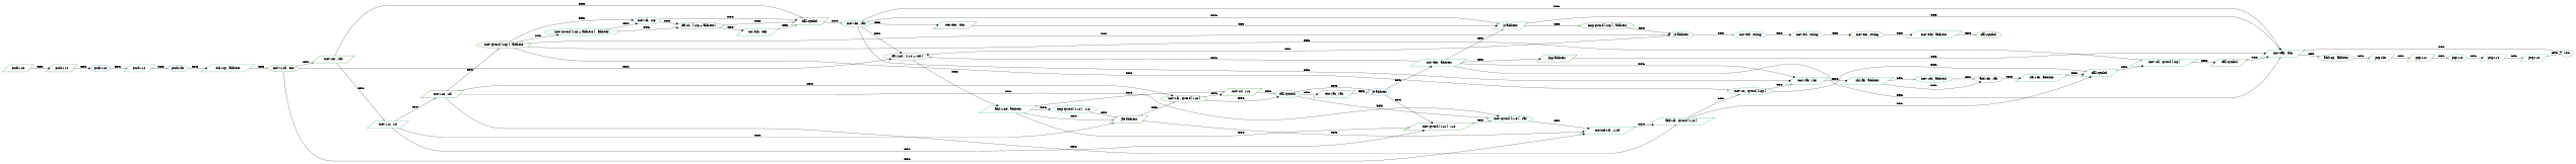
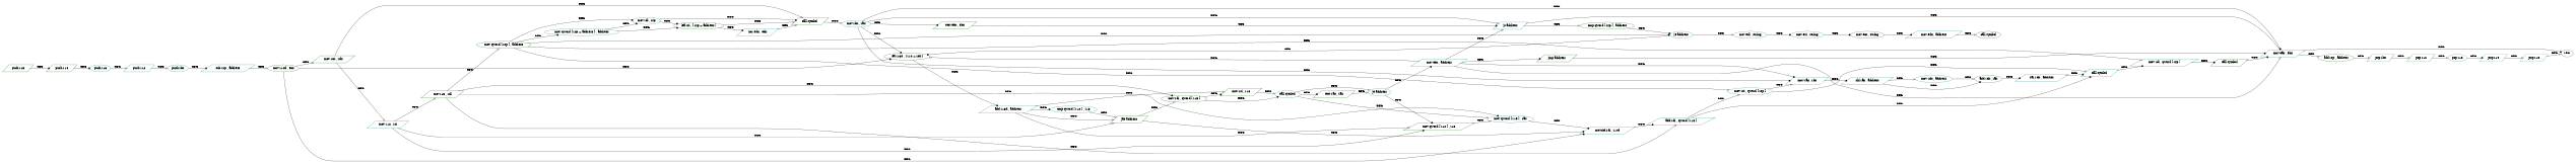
  digraph {
    rankdir=LR
    node [color=teal shape=parallelogram]
    edge [arrowhead=dot]
    n1 [color=darkgreen label="push r15"]
    n2 [color=darkgreen label="push r14"]
    n3 [label="push r13" shape=ellipse]
    n4 [label="push r12"]
    n5 [label="push rbx" shape=ellipse]
    n6 [label="sub rsp , address"]
    n7 [color=darkgreen label="mov r14d , ecx" shape=ellipse]
    n8 [color=darkgreen label="mov rcx , rdx"]
    n9 [color=darkgreen label="lea r13d , [ r14 + rbx ]" shape=ellipse]
    n10 [label="movsxd rdi , r14d"]
    n11 [label="mov r12 , rsi"]
    n12 [color=darkgreen label="call symbol"]
    n13 [label="add r13d , address"]
    n14 [label="add rdi , qword [ r15 ]"]
    n15 [color=darkgreen label="mov r15 , rdi"]
    n16 [color=darkgreen label="jae address"]
    n17 [color=darkgreen label="mov qword [ r12 ] , r13"]
    n18 [label="mov rbx , rax" shape=ellipse]
    n19 [color=darkgreen label="mov qword [ rsp ] , address" shape=ellipse]
    n20 [color=darkgreen label="mov rdi , qword [ r15 ]" shape=ellipse]
    n21 [label="mov qword [ r15 ] , rax" shape=ellipse]
    n22 [label="mov qword [ rsp + address ] , address" shape=ellipse]
    n23 [label="mov rdi , rsp" shape=ellipse]
    n24 [label="je address" shape=ellipse]
    n25 [label="mov rsi , qword [ rsp ]" shape=ellipse]
    n26 [label="mov rdi , qword [ rsp ]"]
    n27 [color=darkgreen label="mov rsi , r13"]
    n28 [label="call symbol" shape=ellipse]
    n29 [label="call symbol"]
    n30 [color=darkgreen label="lea rsi , [ rsp + address ]" shape=ellipse]
    n31 [label="mov edi , string" shape=ellipse]
    n32 [label="mov rax , rbx"]
    n33 [color=darkgreen label="call symbol"]
    n34 [label="xor edx , edx"]
    n35 [color=darkgreen label="test ebx , ebx"]
    n36 [label="js address"]
    n37 [label="mov eax , ebx"]
    n38 [color=darkgreen label="cmp qword [ rsp ] , address" shape=ellipse]
    n39 [color=darkgreen label="add rsp , address" shape=ellipse]
    n40 [color=darkgreen label=retn shape=ellipse]
    n41 [label="shl rax , address"]
    n42 [color=darkgreen label="pop rbx"]
    n43 [color=darkgreen label="pop r12"]
    n44 [label="pop r13" shape=ellipse]
    n45 [label="pop r14"]
    n46 [label="pop r15"]
    n47 [label="mov esi , string" shape=ellipse]
    n48 [color=darkgreen label="mov ecx , string" shape=ellipse]
    n49 [label="cmp qword [ r12 ] , r13" shape=ellipse]
    n50 [label="mov edx , address"]
    n51 [color=darkgreen label="call symbol" shape=ellipse]
    n52 [color=darkgreen label="test rax , rax"]
    n53 [label="je address" shape=ellipse]
    n54 [label="mov rdx , address" shape=ellipse]
    n55 [color=darkgreen label="add rdx , rax" shape=ellipse]
    n56 [label="sar rdx , address"]
    n57 [label="mov ebx , address"]
    n58 [color=darkgreen label="jmp address"]
    n1 -> n2 [label=CFG]
    n2 -> n3 [label=CFG]
    n3 -> n4 [arrowhead=onormal label=CFG]
    n4 -> n5 [arrowhead=onormal label=CFG]
    n5 -> n6 [label=CFG]
    n6 -> n7 [arrowhead=onormal label=CFG]
    n7 -> n8 [arrowhead=onormal label=CFG]
    n7 -> n9 [label=DFG]
    n7 -> n10 [label=DFG]
    n8 -> n11 [arrowhead=onormal label=CFG]
    n8 -> n12 [arrowhead=onormal label=DFG]
    n9 -> n13 [label=DFG]
    n10 -> n14 [label=DFG]
    n11 -> n15 [arrowhead=onormal label=CFG]
    n11 -> n16 [arrowhead=onormal label=DFG]
    n11 -> n17 [label=DFG]
    n12 -> n18 [arrowhead=onormal label=DFG]
    n13 -> n16 [arrowhead=onormal label=DFG]
    n13 -> n17 [arrowhead=onormal label=DFG]
    n13 -> n27 [arrowhead=onormal label=DFG]
    n13 -> n49 [label=DFG]
    n14 -> n25 [arrowhead=onormal label=CFG]
    n14 -> n29 [label=DFG]
    n15 -> n14 [arrowhead=onormal label=DFG]
    n15 -> n19 [arrowhead=onormal label=CFG]
    n15 -> n20 [label=DFG]
    n15 -> n21 [label=DFG]
    n16 -> n10 [label=CFG]
    n16 -> n20 [arrowhead=onormal label=DFG]
    n17 -> n21 [arrowhead=onormal label=CFG]
    n18 -> n9 [label=DFG]
    n18 -> n32 [label=DFG]
    n18 -> n35 [label=CFG]
    n18 -> n36 [arrowhead=onormal label=DFG]
    n18 -> n37 [label=DFG]
    n19 -> n22 [label=CFG]
    n19 -> n23 [label=DFG]
    n19 -> n24 [label=DFG]
    n19 -> n25 [arrowhead=onormal label=DFG]
    n19 -> n26 [arrowhead=onormal label=DFG]
    n20 -> n27 [label=CFG]
    n20 -> n28 [label=DFG]
    n21 -> n10 [label=CFG]
    n22 -> n23 [label=CFG]
    n22 -> n30 [label=DFG]
    n23 -> n12 [label=DFG]
    n23 -> n30 [label=CFG]
    n24 -> n9 [label=CFG]
    n24 -> n31 [arrowhead=onormal label=CFG]
    n25 -> n29 [arrowhead=onormal label=DFG]
    n25 -> n32 [arrowhead=onormal label=CFG]
    n26 -> n33 [label=DFG]
    n27 -> n28 [arrowhead=onormal label=DFG]
    n28 -> n21 [arrowhead=onormal label=DFG]
    n28 -> n52 [label=CFG]
    n28 -> n53 [arrowhead=onormal label=DFG]
    n29 -> n26 [label=CFG]
    n30 -> n12 [arrowhead=onormal label=DFG]
    n30 -> n34 [label=CFG]
    n31 -> n47 [label=CFG]
    n32 -> n41 [label=DFG]
    n33 -> n37 [label=CFG]
    n34 -> n12 [arrowhead=onormal label=CFG]
    n35 -> n36 [label=CFG]
    n36 -> n37 [arrowhead=onormal label=CFG]
    n36 -> n38 [arrowhead=onormal label=CFG]
    n37 -> n39 [arrowhead=onormal label=CFG]
    n37 -> n40 [label=DFG]
    n38 -> n24 [label=CFG]
    n39 -> n42 [arrowhead=onormal label=CFG]
    n41 -> n54 [arrowhead=onormal label=CFG]
    n41 -> n55 [label=DFG]
    n42 -> n43 [arrowhead=onormal label=CFG]
    n43 -> n44 [arrowhead=onormal label=CFG]
    n44 -> n45 [label=CFG]
    n45 -> n46 [arrowhead=onormal label=CFG]
    n46 -> n40 [arrowhead=onormal label=CFG]
    n47 -> n48 [label=CFG]
    n48 -> n50 [label=CFG]
    n49 -> n16 [arrowhead=onormal label=CFG]
    n50 -> n51 [arrowhead=onormal label=CFG]
    n52 -> n53 [arrowhead=onormal label=CFG]
    n53 -> n17 [label=CFG]
    n53 -> n57 [label=CFG]
    n54 -> n55 [arrowhead=onormal label=CFG]
    n55 -> n56 [label=DFG]
    n56 -> n29 [label=DFG]
    n57 -> n9 [arrowhead=onormal label=DFG]
    n57 -> n32 [label=DFG]
-   n57 -> n36 [arrowhead=onormal label=CFG]
+   n57 -> n36 [arrowhead=onormal label=DFG]
    n57 -> n37 [arrowhead=onormal label=DFG]
    n57 -> n58 [label=CFG]
    n58 -> n37 [label=CFG]
  }
